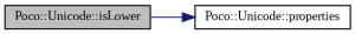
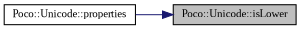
  digraph {
    rankdir=LR
    fontname="Liberation Serif"
    node [color=black fontname="Liberation Serif" fontsize=10 shape=record style=filled]
    n1 [fillcolor=grey75 fontcolor=black height=0.2 label="Poco::Unicode::isLower" width=0.4]
    n2 [fillcolor=white height=0.2 label="Poco::Unicode::properties" width=0.4]
-   n1 -> n2 [color=midnightblue fontname="Liberation Serif" fontsize=10 labelfontname=Helvetica labelfontsize=10 style=solid]
+   n2 -> n1 [color=midnightblue fontname="Liberation Serif" fontsize=10 labelfontname=Helvetica labelfontsize=10 style=solid]
  }
